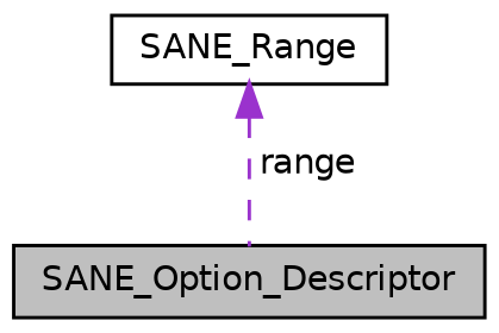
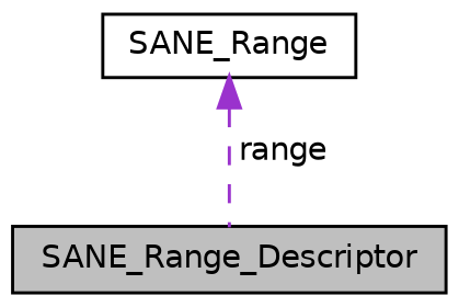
  digraph {
    node [color=black fontname=Helvetica fontsize=10 shape=record style=filled]
-   n1 [fillcolor=grey75 fontcolor=black height=0.2 label=SANE_Option_Descriptor width=0.4]
+   n1 [fillcolor=grey75 fontcolor=black height=0.2 label=SANE_Range_Descriptor width=0.4]
    n2 [fillcolor=white height=0.2 label=SANE_Range width=0.4]
    n2 -> n1 [color=darkorchid3 dir=back fontname=Helvetica fontsize=10 label=" range" labelfontname=Helvetica labelfontsize=10 style=dashed]
  }
